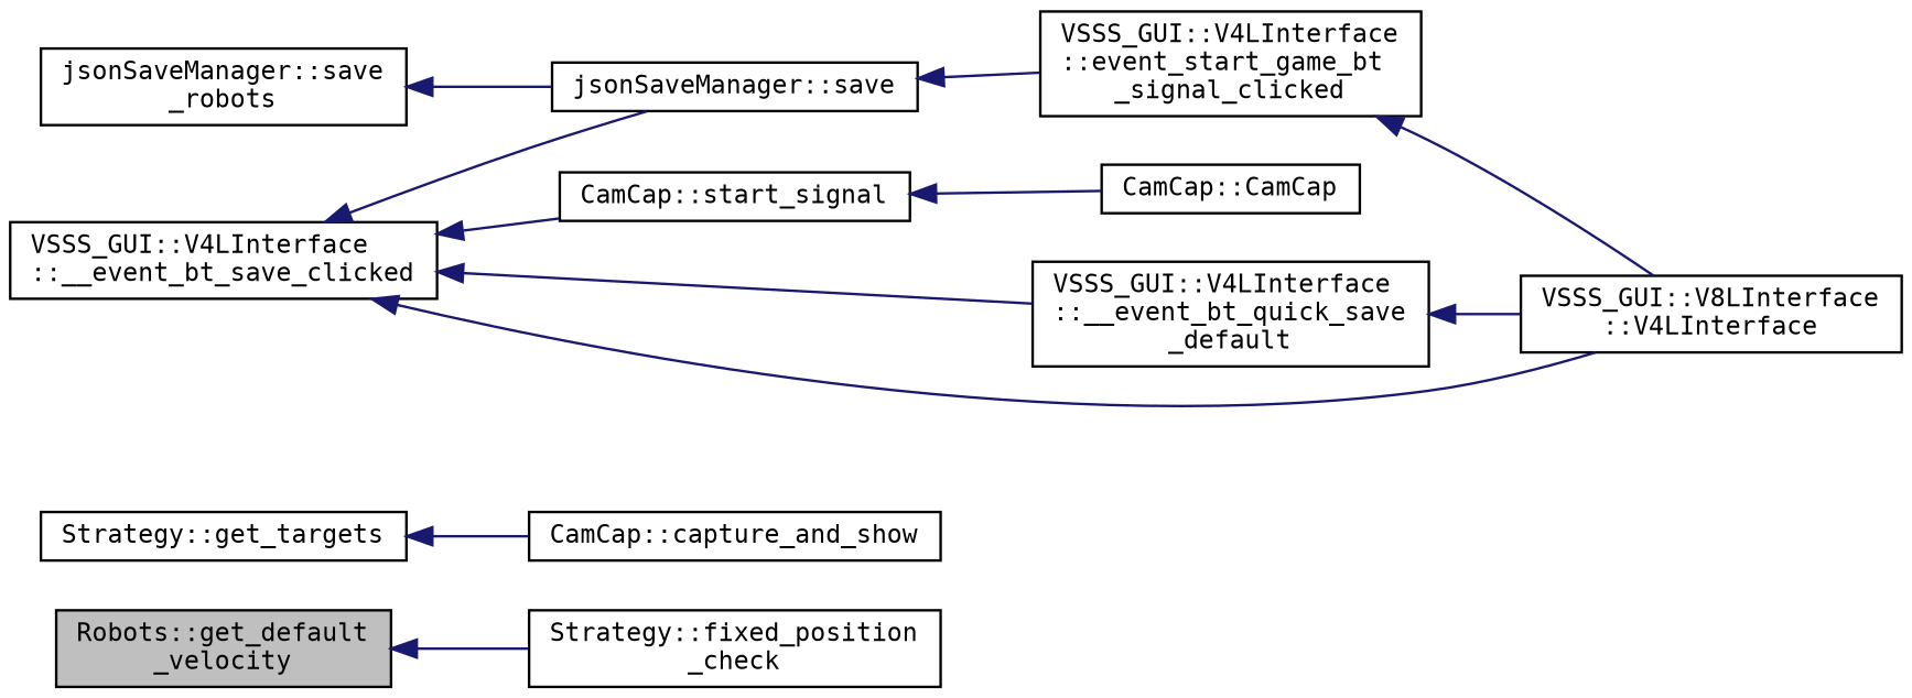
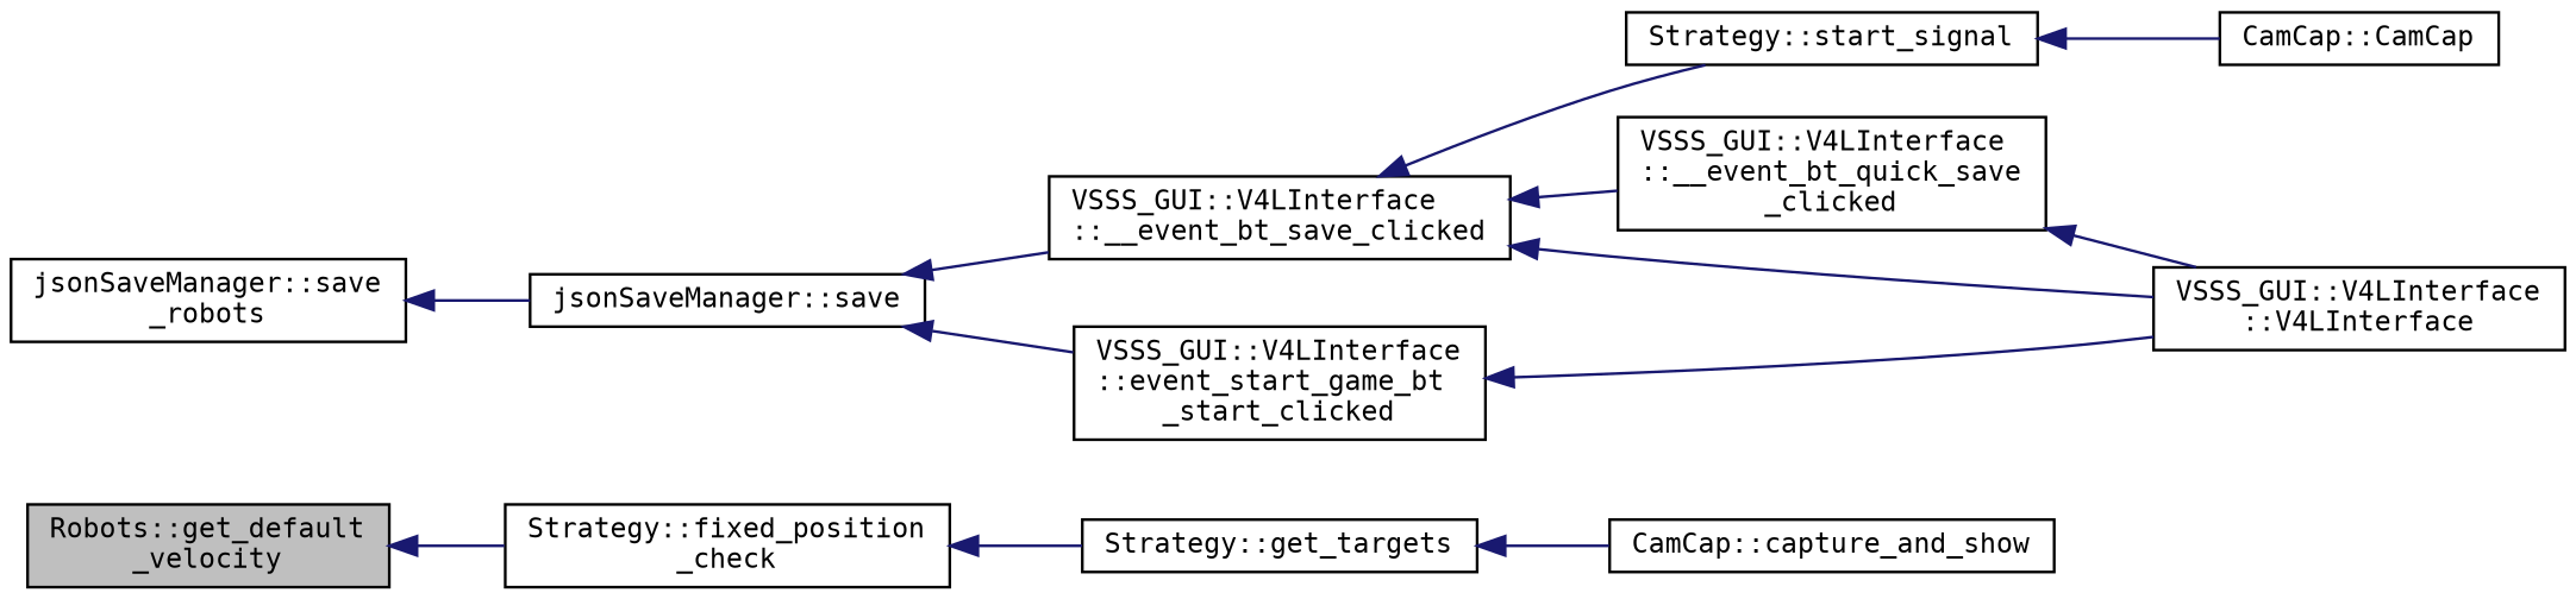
  digraph {
    fontname="DejaVu Sans Mono"
    rankdir=LR
    node [color=black fillcolor=white fontname="DejaVu Sans Mono" fontsize=10 shape=record style=filled]
    edge [color=midnightblue dir=back fontname="DejaVu Sans Mono" fontsize=10 labelfontname=Helvetica labelfontsize=10 style=solid]
    n1 [fillcolor=grey75 fontcolor=black height=0.2 label="Robots::get_default\l_velocity" width=0.4]
    n2 [height=0.2 label="Strategy::fixed_position\l_check" width=0.4]
    n3 [height=0.2 label="Strategy::get_targets" width=0.4]
    n4 [height=0.2 label="jsonSaveManager::save\l_robots" width=0.4]
    n5 [height=0.2 label="jsonSaveManager::save" width=0.4]
    n6 [height=0.2 label="CamCap::capture_and_show" width=0.4]
-   n7 [height=0.2 label="CamCap::start_signal" width=0.4]
+   n7 [height=0.2 label="Strategy::start_signal" width=0.4]
    n8 [height=0.2 label="CamCap::CamCap" width=0.4]
    n9 [height=0.2 label="VSSS_GUI::V4LInterface\l::__event_bt_save_clicked" width=0.4]
-   n10 [height=0.2 label="VSSS_GUI::V4LInterface\l::event_start_game_bt\l_signal_clicked" width=0.4]
-   n11 [height=0.2 label="VSSS_GUI::V4LInterface\l::__event_bt_quick_save\l_default" width=0.4]
-   n12 [height=0.2 label="VSSS_GUI::V8LInterface\l::V4LInterface" width=0.4]
+   n10 [height=0.2 label="VSSS_GUI::V4LInterface\l::event_start_game_bt\l_start_clicked" width=0.4]
+   n11 [height=0.2 label="VSSS_GUI::V4LInterface\l::__event_bt_quick_save\l_clicked" width=0.4]
+   n12 [height=0.2 label="VSSS_GUI::V4LInterface\l::V4LInterface" width=0.4]
    n1 -> n2
+   n2 -> n3
    n3 -> n6
    n4 -> n5
-   n9 -> n5
+   n5 -> n9
    n5 -> n10
    n7 -> n8
    n9 -> n7
    n9 -> n11
    n9 -> n12
    n10 -> n12
    n11 -> n12
  }
